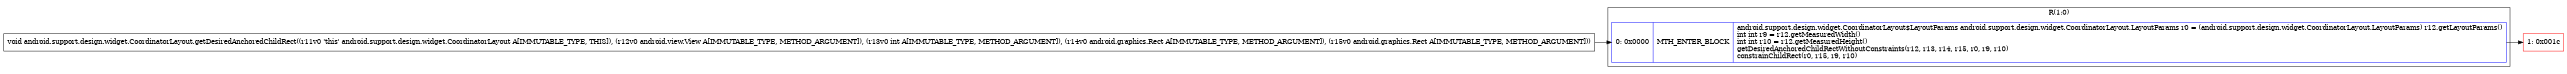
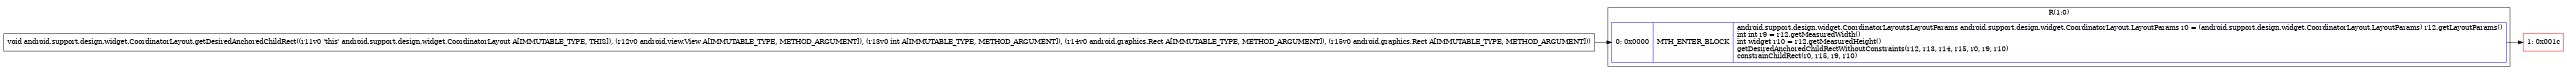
  digraph {
    rankdir=LR
    node [shape=record]
-   n1 [color=blue label="{0\:\ 0x0000|MTH_ENTER_BLOCK\l|android.support.design.widget.CoordinatorLayout$LayoutParams android.support.design.widget.CoordinatorLayout.LayoutParams r0 = (android.support.design.widget.CoordinatorLayout.LayoutParams) r12.getLayoutParams()\lint int r9 = r12.getMeasuredWidth()\lint int r10 = r12.getMeasuredHeight()\lgetDesiredAnchoredChildRectWithoutConstraints(r12, r13, r14, r15, r0, r9, r10)\lconstrainChildRect(r0, r15, r9, r10)\l}"]
+   n1 [color=blue label="{0\:\ 0x0000|MTH_ENTER_BLOCK\l|android.support.design.widget.CoordinatorLayout$LayoutParams android.support.design.widget.CoordinatorLayout.LayoutParams r0 = (android.support.design.widget.CoordinatorLayout.LayoutParams) r12.getLayoutParams()\lint int r9 = r12.getMeasuredWidth()\lint widget r10 = r12.getMeasuredHeight()\lgetDesiredAnchoredChildRectWithoutConstraints(r12, r13, r14, r15, r0, r9, r10)\lconstrainChildRect(r0, r15, r9, r10)\l}"]
    n2 [color=red label="{1\:\ 0x001c}"]
    n3 [label="{void android.support.design.widget.CoordinatorLayout.getDesiredAnchoredChildRect((r11v0 'this' android.support.design.widget.CoordinatorLayout A[IMMUTABLE_TYPE, THIS]), (r12v0 android.view.View A[IMMUTABLE_TYPE, METHOD_ARGUMENT]), (r13v0 int A[IMMUTABLE_TYPE, METHOD_ARGUMENT]), (r14v0 android.graphics.Rect A[IMMUTABLE_TYPE, METHOD_ARGUMENT]), (r15v0 android.graphics.Rect A[IMMUTABLE_TYPE, METHOD_ARGUMENT])) }"]
    subgraph cluster_1 {
      label="R(1:0)"
      n1
    }
    n1 -> n2
    n3 -> n1
  }
